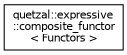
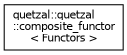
  digraph {
    rankdir=LR
-   n1 [color=black fillcolor=white fontname=Helvetica fontsize=10 height=0.2 label="quetzal::expressive\l::composite_functor\l\< Functors \>" shape=record style=filled width=0.4]
+   n1 [color=black fillcolor=white fontname=Helvetica fontsize=10 height=0.2 label="quetzal::quetzal\l::composite_functor\l\< Functors \>" shape=record style=filled width=0.4]
  }
